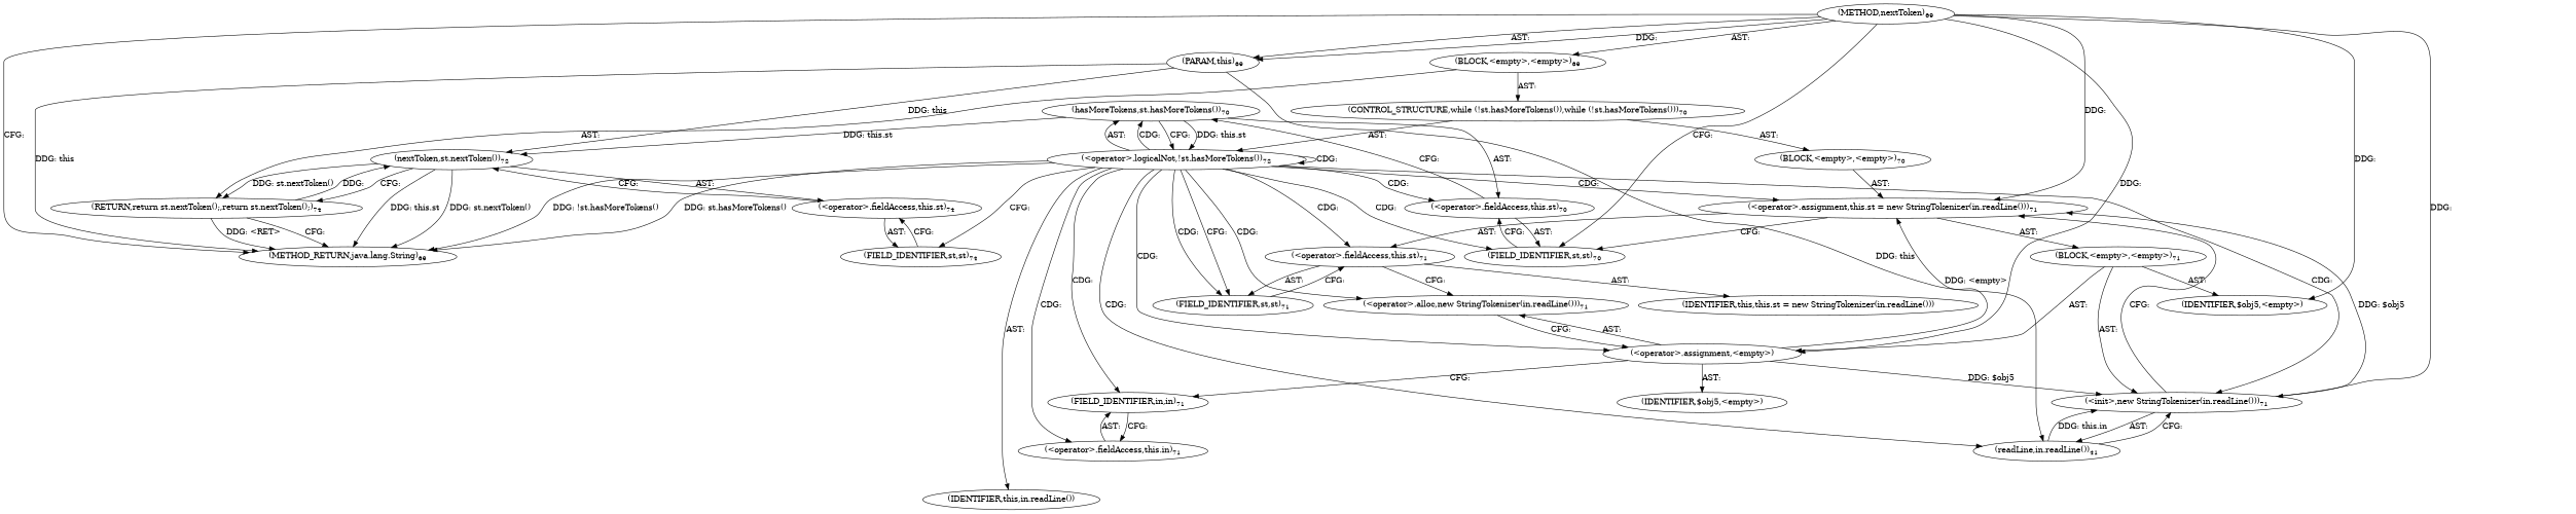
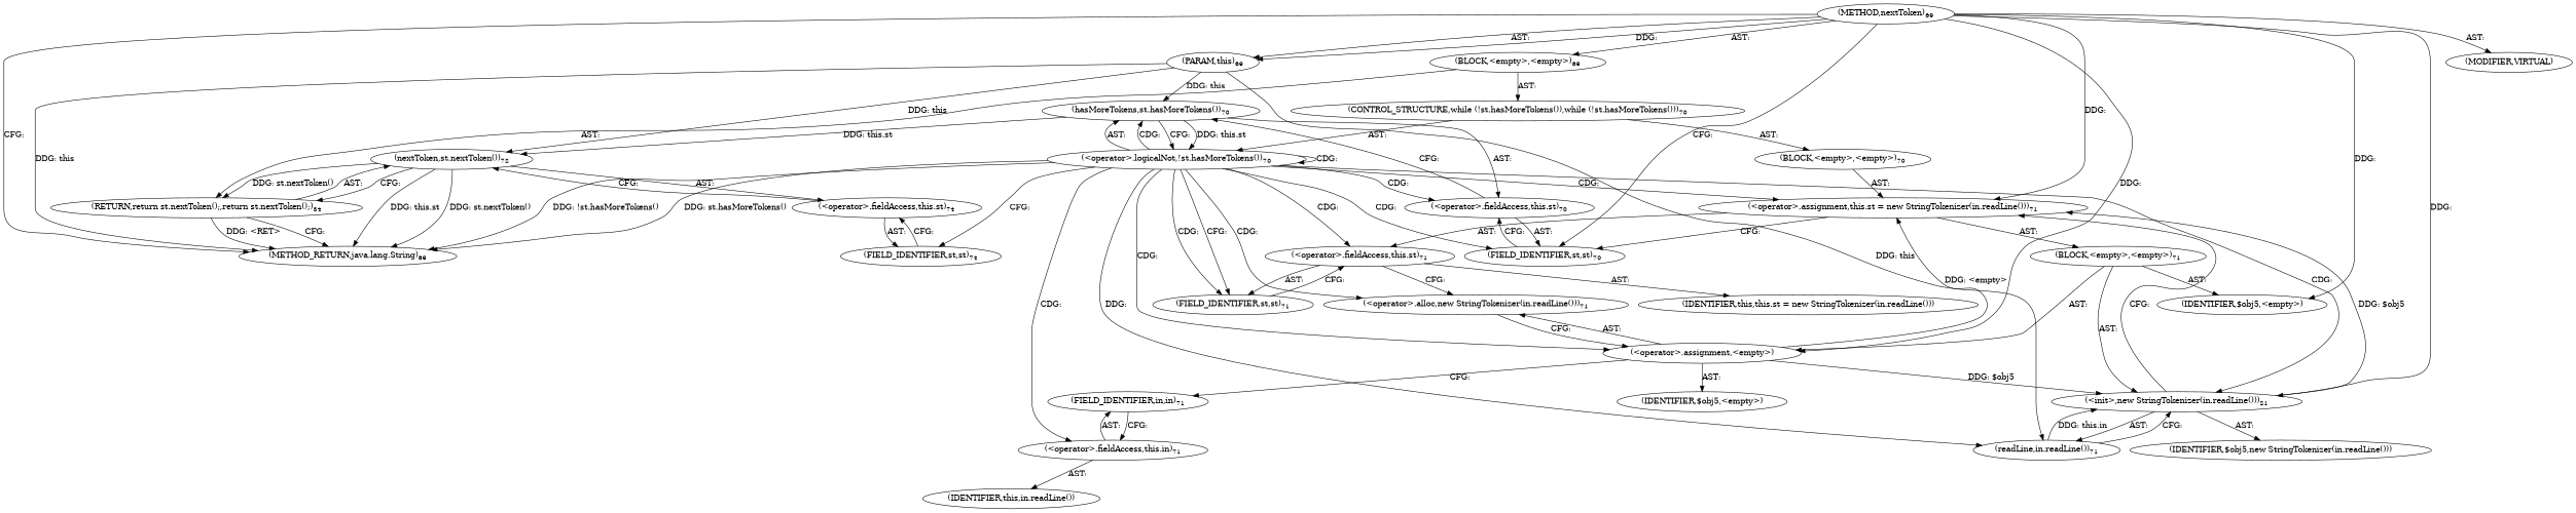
  digraph {
    n1 [label=<(METHOD,nextToken)<SUB>69</SUB>>]
    n2 [label=<(PARAM,this)<SUB>69</SUB>>]
    n3 [label=<(BLOCK,&lt;empty&gt;,&lt;empty&gt;)<SUB>69</SUB>>]
    n4 [label=<(FIELD_IDENTIFIER,st,st)<SUB>70</SUB>>]
    n5 [label=<(&lt;operator&gt;.assignment,this.st = new StringTokenizer(in.readLine()))<SUB>71</SUB>>]
    n6 [label=<(&lt;operator&gt;.assignment,&lt;empty&gt;)>]
-   n7 [label=<(&lt;init&gt;,new StringTokenizer(in.readLine()))<SUB>71</SUB>>]
+   n7 [label=<(&lt;init&gt;,new StringTokenizer(in.readLine()))<SUB>21</SUB>>]
    n8 [label=<(IDENTIFIER,$obj5,&lt;empty&gt;)>]
+   n9 [label=<(MODIFIER,VIRTUAL)>]
    n10 [label=<(METHOD_RETURN,java.lang.String)<SUB>69</SUB>>]
    n11 [label=<(hasMoreTokens,st.hasMoreTokens())<SUB>70</SUB>>]
-   n12 [label=<(readLine,in.readLine())<SUB>41</SUB>>]
+   n12 [label=<(readLine,in.readLine())<SUB>71</SUB>>]
    n13 [label=<(nextToken,st.nextToken())<SUB>72</SUB>>]
    n14 [label=<(CONTROL_STRUCTURE,while (!st.hasMoreTokens()),while (!st.hasMoreTokens()))<SUB>70</SUB>>]
-   n15 [label=<(RETURN,return st.nextToken();,return st.nextToken();)<SUB>74</SUB>>]
+   n15 [label=<(RETURN,return st.nextToken();,return st.nextToken();)<SUB>34</SUB>>]
    n16 [label=<(&lt;operator&gt;.fieldAccess,this.st)<SUB>70</SUB>>]
    n17 [label=<(&lt;operator&gt;.fieldAccess,this.st)<SUB>71</SUB>>]
    n18 [label=<(BLOCK,&lt;empty&gt;,&lt;empty&gt;)<SUB>71</SUB>>]
    n19 [label=<(&lt;operator&gt;.alloc,new StringTokenizer(in.readLine()))<SUB>71</SUB>>]
    n20 [label=<(FIELD_IDENTIFIER,in,in)<SUB>71</SUB>>]
    n21 [label=<(IDENTIFIER,$obj5,&lt;empty&gt;)>]
-   n23 [label=<(&lt;operator&gt;.logicalNot,!st.hasMoreTokens())<SUB>72</SUB>>]
+   n22 [label=<(IDENTIFIER,$obj5,new StringTokenizer(in.readLine()))>]
+   n23 [label=<(&lt;operator&gt;.logicalNot,!st.hasMoreTokens())<SUB>70</SUB>>]
    n24 [label=<(&lt;operator&gt;.fieldAccess,this.st)<SUB>74</SUB>>]
    n25 [label=<(BLOCK,&lt;empty&gt;,&lt;empty&gt;)<SUB>70</SUB>>]
    n26 [label=<(FIELD_IDENTIFIER,st,st)<SUB>71</SUB>>]
    n27 [label=<(&lt;operator&gt;.fieldAccess,this.in)<SUB>71</SUB>>]
    n28 [label=<(FIELD_IDENTIFIER,st,st)<SUB>74</SUB>>]
    n29 [label=<(IDENTIFIER,this,this.st = new StringTokenizer(in.readLine()))>]
    n30 [label=<(IDENTIFIER,this,in.readLine())>]
    n1 -> n2 [label="AST: "]
    n1 -> n2 [label="DDG: "]
    n1 -> n3 [label="AST: "]
    n1 -> n4 [label="CFG: "]
    n1 -> n5 [label="DDG: "]
    n1 -> n6 [label="DDG: "]
    n1 -> n7 [label="DDG: "]
    n1 -> n8 [label="DDG: "]
+   n1 -> n9 [label="AST: "]
    n1 -> n10 [label="CFG: "]
    n2 -> n10 [label="DDG: this"]
+   n2 -> n11 [label="DDG: this"]
    n2 -> n12 [label="DDG: this"]
    n2 -> n13 [label="DDG: this"]
    n3 -> n14 [label="AST: "]
    n3 -> n15 [label="AST: "]
    n4 -> n16 [label="CFG: "]
    n5 -> n4 [label="CFG: "]
    n5 -> n17 [label="AST: "]
    n5 -> n18 [label="AST: "]
    n6 -> n5 [label="DDG: &lt;empty&gt;"]
    n6 -> n7 [label="DDG: $obj5"]
    n6 -> n19 [label="AST: "]
    n6 -> n20 [label="CFG: "]
    n6 -> n21 [label="AST: "]
    n7 -> n5 [label="CFG: "]
    n7 -> n5 [label="DDG: $obj5"]
    n7 -> n12 [label="AST: "]
+   n7 -> n22 [label="AST: "]
    n11 -> n13 [label="DDG: this.st"]
    n11 -> n16 [label="AST: "]
    n11 -> n23 [label="CFG: "]
    n11 -> n23 [label="DDG: this.st"]
    n12 -> n7 [label="CFG: "]
    n12 -> n7 [label="DDG: this.in"]
    n13 -> n10 [label="DDG: this.st"]
    n13 -> n10 [label="DDG: st.nextToken()"]
    n13 -> n15 [label="CFG: "]
    n13 -> n15 [label="DDG: st.nextToken()"]
    n13 -> n24 [label="AST: "]
    n14 -> n23 [label="AST: "]
    n14 -> n25 [label="AST: "]
    n15 -> n10 [label="CFG: "]
    n15 -> n10 [label="DDG: &lt;RET&gt;"]
-   n15 -> n13 [label="DDG: "]
+   n15 -> n13 [label="AST: "]
    n16 -> n4 [label="AST: "]
    n16 -> n11 [label="CFG: "]
    n17 -> n19 [label="CFG: "]
    n17 -> n26 [label="AST: "]
    n17 -> n29 [label="AST: "]
    n18 -> n6 [label="AST: "]
    n18 -> n7 [label="AST: "]
    n18 -> n8 [label="AST: "]
    n19 -> n6 [label="CFG: "]
    n20 -> n27 [label="CFG: "]
    n23 -> n4 [label="CDG: "]
    n23 -> n5 [label="CDG: "]
    n23 -> n6 [label="CDG: "]
    n23 -> n7 [label="CDG: "]
    n23 -> n10 [label="DDG: st.hasMoreTokens()"]
    n23 -> n10 [label="DDG: !st.hasMoreTokens()"]
    n23 -> n11 [label="AST: "]
    n23 -> n11 [label="CDG: "]
-   n23 -> n12 [label="CDG: "]
+   n23 -> n12 [label="DDG: "]
    n23 -> n16 [label="CDG: "]
    n23 -> n17 [label="CDG: "]
    n23 -> n19 [label="CDG: "]
-   n23 -> n20 [label="CDG: "]
    n23 -> n23 [label="CDG: "]
    n23 -> n26 [label="CFG: "]
    n23 -> n26 [label="CDG: "]
    n23 -> n27 [label="CDG: "]
    n23 -> n28 [label="CFG: "]
    n24 -> n13 [label="CFG: "]
    n24 -> n28 [label="AST: "]
    n25 -> n5 [label="AST: "]
    n26 -> n17 [label="CFG: "]
    n27 -> n20 [label="AST: "]
-   n23 -> n30 [label="AST: "]
+   n27 -> n30 [label="AST: "]
    n28 -> n24 [label="CFG: "]
  }
